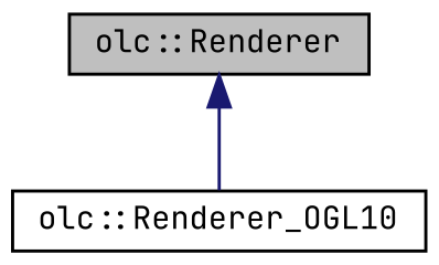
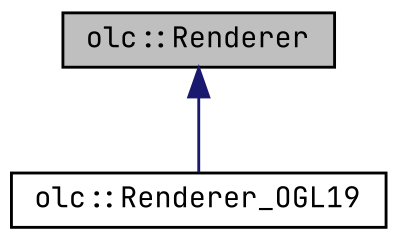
  digraph {
    fontname="JetBrains Mono"
    node [color=black fontname="JetBrains Mono" fontsize=10 shape=record style=filled]
    n1 [fillcolor=grey75 fontcolor=black height=0.2 label="olc::Renderer" width=0.4]
-   n2 [fillcolor=white height=0.2 label="olc::Renderer_OGL10" width=0.4]
+   n2 [fillcolor=white height=0.2 label="olc::Renderer_OGL19" width=0.4]
    n1 -> n2 [color=midnightblue dir=back fontname="JetBrains Mono" fontsize=10 labelfontname=Helvetica labelfontsize=10 style=solid]
  }
